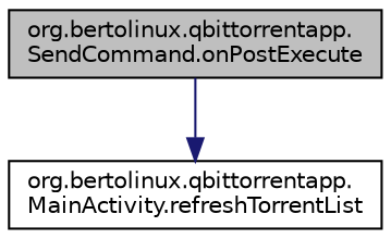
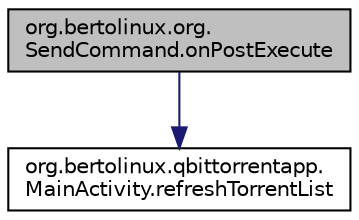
  digraph {
    rankdir=TB
    node [color=black fontname=Helvetica fontsize=10 shape=record style=filled]
-   n1 [fillcolor=grey75 fontcolor=black height=0.2 label="org.bertolinux.qbittorrentapp.\lSendCommand.onPostExecute" width=0.4]
+   n1 [fillcolor=grey75 fontcolor=black height=0.2 label="org.bertolinux.org.\lSendCommand.onPostExecute" width=0.4]
    n2 [fillcolor=white height=0.2 label="org.bertolinux.qbittorrentapp.\lMainActivity.refreshTorrentList" width=0.4]
    n1 -> n2 [color=midnightblue fontname=Helvetica fontsize=10 labelfontname=Helvetica labelfontsize=10 style=solid]
  }
